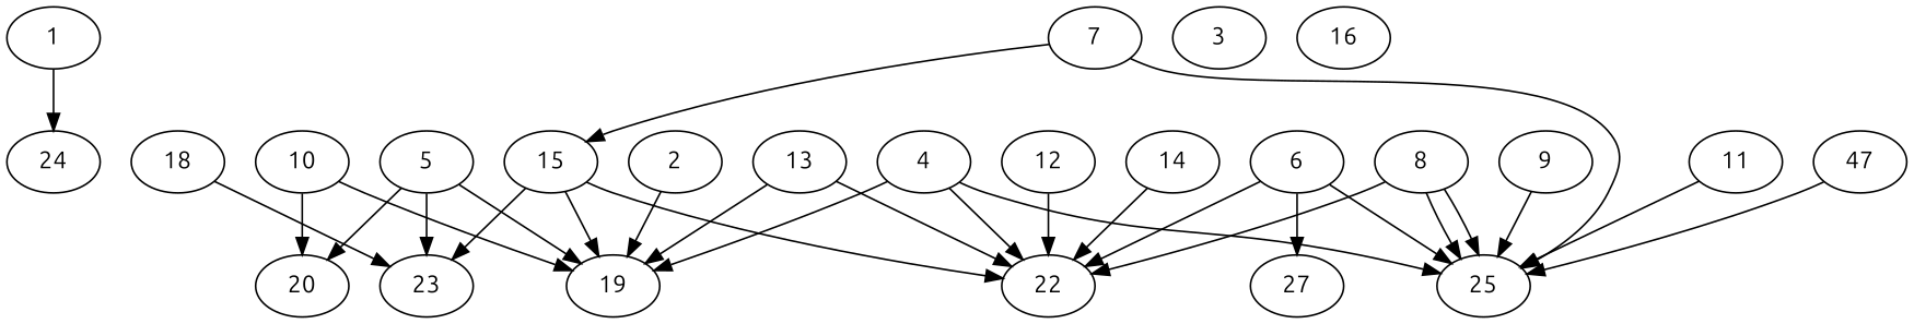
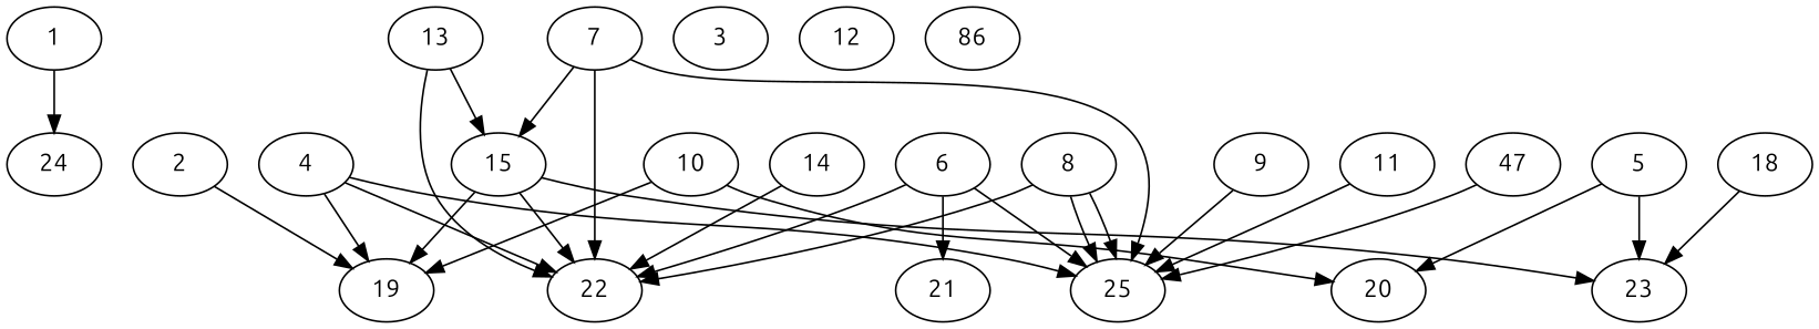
  digraph {
    fontname=Ubuntu
    node [alpha=0.03 fontname=Ubuntu]
    edge [fontname=Ubuntu]
    1 [expect_size=28905472]
    24 [alpha=0.07 expect_size=15473664]
    2 [alpha=0.14 expect_size=44814336]
    19 [alpha=0.02 expect_size=19384320]
    3 [alpha=0.06 expect_size=5353472]
    4 [alpha=0.02 expect_size=23827456]
    22 [alpha=0.14 expect_size=31288320]
    25 [alpha=0.14 expect_size=40637440]
    5 [alpha=0.15 expect_size=23516160]
    20 [alpha=0.07 expect_size=11269120]
    23 [alpha=0.07 expect_size=19209216]
    6 [expect_size=47349760]
-   21 [alpha=0.02 expect_size=34080768 label=27]
+   21 [alpha=0.02 expect_size=34080768]
    7 [expect_size=16914432]
    15 [alpha=0.01 expect_size=8001536]
    8 [expect_size=22012928]
    9 [alpha=0.17 expect_size=47838208]
    10 [alpha=0.10 expect_size=26614784]
    11 [alpha=0.19 expect_size=44646400]
    12 [alpha=0.15 expect_size=51695616]
    13 [alpha=0.18 expect_size=36826112]
    14 [alpha=0.11 expect_size=49994752]
-   16 [alpha=0.09 expect_size=44051456]
+   16 [alpha=0.09 expect_size=44051456 label=86]
    n24 [alpha=0.08 expect_size=51509248 label=47]
    18 [expect_size=11320320]
    1 -> 24
    2 -> 19
    4 -> 19
    4 -> 22
    4 -> 25
-   5 -> 19
    5 -> 20
    5 -> 23
    6 -> 22
    6 -> 25
    6 -> 21
-   12 -> 22
+   7 -> 22
    7 -> 25
    7 -> 15
    15 -> 19
    15 -> 22
    15 -> 23
    8 -> 22
    8 -> 25
    8 -> 25
    9 -> 25
    10 -> 19
    10 -> 20
    11 -> 25
-   13 -> 19
+   13 -> 15
    13 -> 22
    14 -> 22
    n24 -> 25
    18 -> 23
  }
